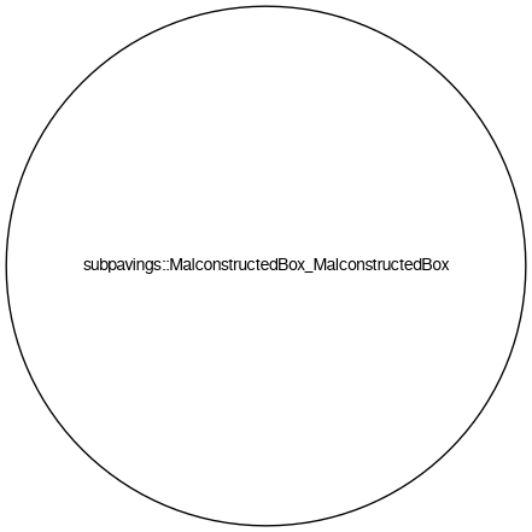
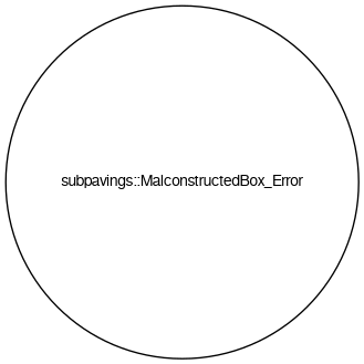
  digraph {
    rankdir=TB
-   n1 [color=black fillcolor=white fontname=FreeSans fontsize=10 height=0.2 label="subpavings::MalconstructedBox_MalconstructedBox" shape=circle style=filled width=0.4]
+   n1 [color=black fillcolor=white fontname=FreeSans fontsize=10 height=0.2 label="subpavings::MalconstructedBox_Error" shape=circle style=filled width=0.4]
  }
